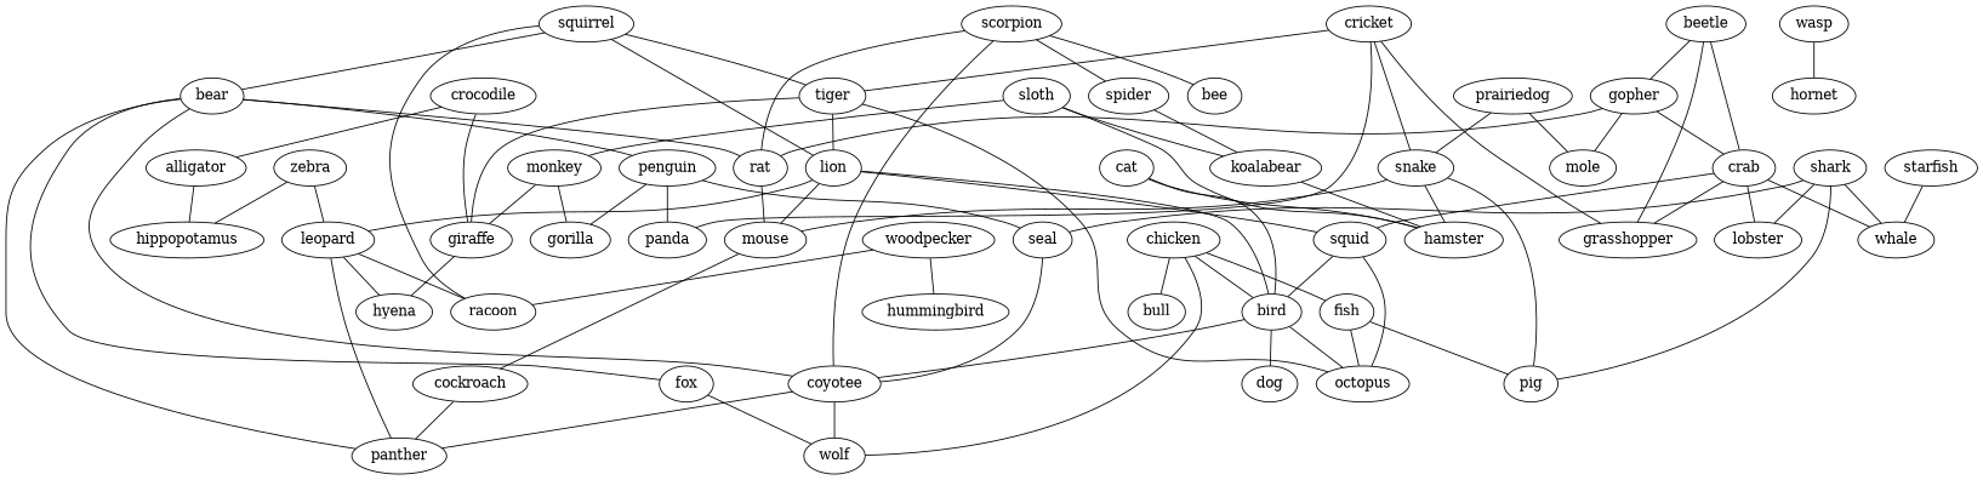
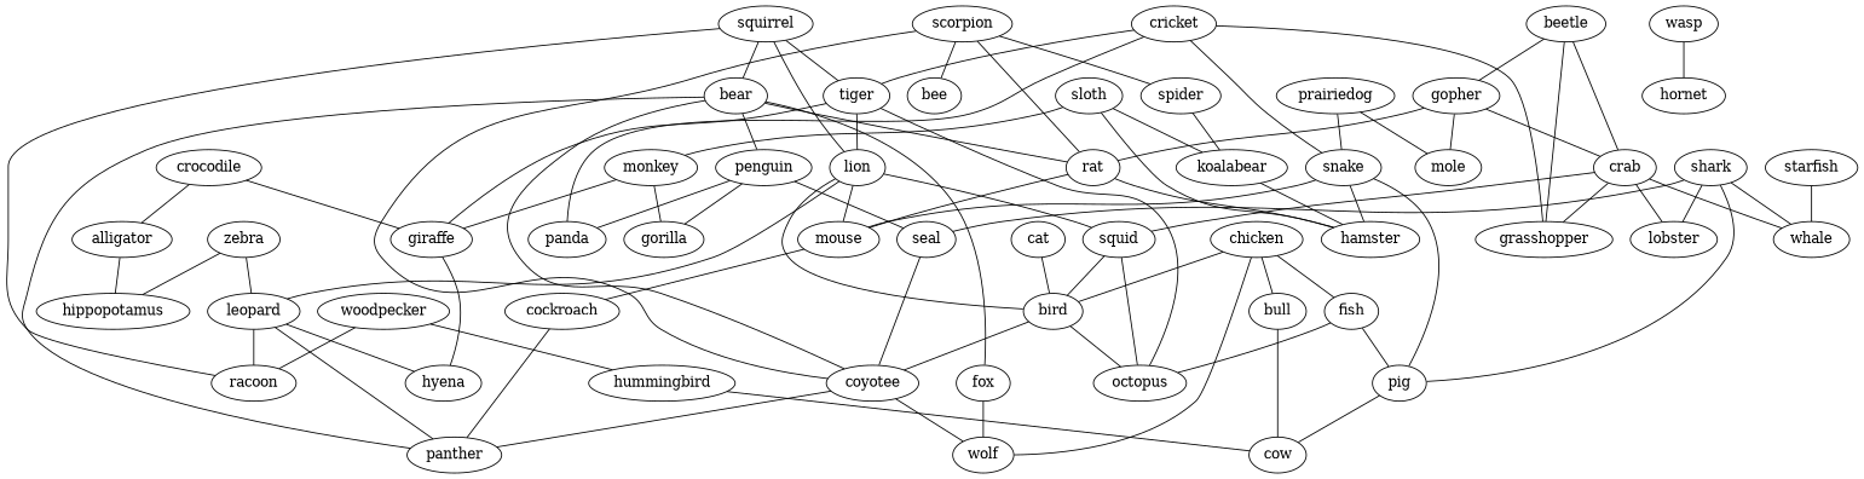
  strict graph {
    edge [weight=1]
    sloth
    monkey
    koalabear
    hamster
    giraffe
    gorilla
    hyena
    wasp
    hornet
    beetle
    gopher
    crab
    grasshopper
    rat
    mole
    squid
    lobster
    whale
    mouse
    bird
    octopus
    cockroach
    crocodile
    alligator
    hippopotamus
    prairiedog
    snake
    pig
+   cow
    chicken
    bull
    fish
    wolf
    coyotee
-   dog
    panther
    scorpion
    bee
    spider
    cricket
    tiger
    panda
    lion
    leopard
    squirrel
    bear
    racoon
    penguin
    fox
    seal
    starfish
    cat
    shark
    zebra
    woodpecker
    hummingbird
    sloth -- monkey
    sloth -- koalabear
    sloth -- hamster
    monkey -- giraffe
    monkey -- gorilla
    koalabear -- hamster
    giraffe -- hyena
    wasp -- hornet
    beetle -- gopher
    beetle -- crab
    beetle -- grasshopper
    gopher -- crab
    gopher -- rat
    gopher -- mole
    crab -- grasshopper
    crab -- squid
    crab -- lobster
    crab -- whale
-   cat -- hamster
+   rat -- hamster
    rat -- mouse
    squid -- bird
    squid -- octopus
    mouse -- cockroach
    bird -- octopus
    bird -- coyotee
-   bird -- dog
    cockroach -- panther
    crocodile -- giraffe
    crocodile -- alligator
    alligator -- hippopotamus
    prairiedog -- mole
    prairiedog -- snake
    snake -- hamster
    snake -- mouse
    snake -- pig
+   pig -- cow
    chicken -- bird
    chicken -- bull
    chicken -- fish
    chicken -- wolf
+   bull -- cow
    fish -- octopus
    fish -- pig
    coyotee -- wolf
    coyotee -- panther
    scorpion -- rat
    scorpion -- coyotee
    scorpion -- bee
    scorpion -- spider
    spider -- koalabear
    cricket -- grasshopper
    cricket -- snake
    cricket -- tiger
    cricket -- panda
    tiger -- giraffe
    tiger -- octopus
    tiger -- lion
    lion -- squid
    lion -- mouse
    lion -- bird
    lion -- leopard
    leopard -- hyena
    leopard -- panther
    leopard -- racoon
    squirrel -- tiger
    squirrel -- lion
    squirrel -- bear
    squirrel -- racoon
    bear -- rat
    bear -- coyotee
    bear -- panther
    bear -- penguin
    bear -- fox
    penguin -- gorilla
    penguin -- panda
    penguin -- seal
    fox -- wolf
    seal -- coyotee
    starfish -- whale
    cat -- bird
    shark -- lobster
    shark -- whale
    shark -- pig
    shark -- seal
    zebra -- hippopotamus
    zebra -- leopard
    woodpecker -- racoon
    woodpecker -- hummingbird
+   hummingbird -- cow
  }
